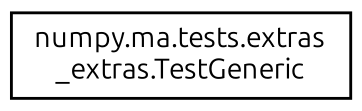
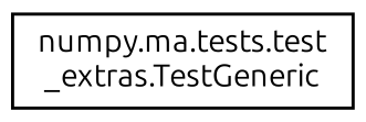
  digraph {
    rankdir=LR
    fontname=Ubuntu
-   n1 [color=black fillcolor=white fontname=Ubuntu fontsize=10 height=0.2 label="numpy.ma.tests.extras\l_extras.TestGeneric" shape=record style=filled width=0.4]
+   n1 [color=black fillcolor=white fontname=Ubuntu fontsize=10 height=0.2 label="numpy.ma.tests.test\l_extras.TestGeneric" shape=record style=filled width=0.4]
  }
